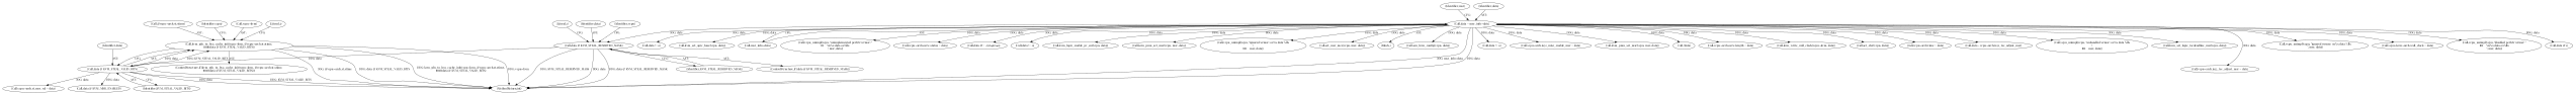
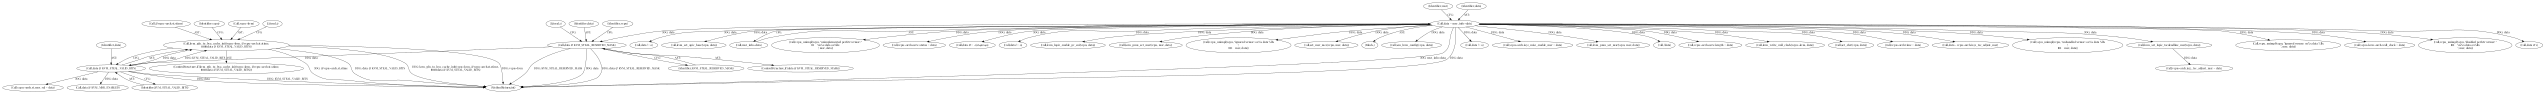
  digraph {
    fontname="Playfair Display"
    node [fontname="Playfair Display"]
    edge [fontname="Playfair Display"]
    n1 [label="(Call,kvm_gfn_to_hva_cache_init(vcpu->kvm, &vcpu->arch.st.stime,\n\t\t\t\t\t\t\tdata & KVM_STEAL_VALID_BITS))"]
    n2 [label="(Call,data & KVM_STEAL_VALID_BITS)"]
    n3 [label="(MethodReturn,int)"]
    n4 [label="(ControlStructure,if (kvm_gfn_to_hva_cache_init(vcpu->kvm, &vcpu->arch.st.stime,\n\t\t\t\t\t\t\tdata & KVM_STEAL_VALID_BITS)))"]
    n5 [label="(Identifier,KVM_STEAL_VALID_BITS)"]
    n6 [label="(Call,vcpu->arch.st.msr_val = data)"]
    n7 [label="(Call,data & KVM_MSR_ENABLED)"]
    n8 [label="(Call,data & KVM_STEAL_RESERVED_MASK)"]
    n9 [label="(ControlStructure,if (data & KVM_STEAL_RESERVED_MASK))"]
    n10 [label="(Identifier,KVM_STEAL_RESERVED_MASK)"]
    n11 [label="(Call,data = msr_info->data)"]
    n12 [label="(Call,data != 0)"]
    n13 [label="(Call,vcpu->arch.ia32_misc_enable_msr = data)"]
    n14 [label="(Call,kvm_pmu_set_msr(vcpu, msr, data))"]
    n15 [label="(Call,!data)"]
    n16 [label="(Call,vcpu->arch.osvw.length = data)"]
    n17 [label="(Call,kvm_write_wall_clock(vcpu->kvm, data))"]
    n18 [label="(Call,set_efer(vcpu, data))"]
    n19 [label="(Call,vcpu->arch.time = data)"]
    n20 [label="(Call,data - vcpu->arch.ia32_tsc_adjust_msr)"]
    n21 [label="(Call,vcpu_unimpl(vcpu, \"unhandled wrmsr: 0x%x data %llx\n\",\n\t\t\t\t    msr, data))"]
    n22 [label="(Call,vcpu->arch.ia32_tsc_adjust_msr = data)"]
    n23 [label="(Call,vcpu_unimpl(vcpu, \"ignored wrmsr: 0x%x data %llx\n\", msr, data))"]
    n24 [label="(Call,vcpu->kvm->arch.wall_clock = data)"]
    n25 [label="(Call,vcpu_unimpl(vcpu, \"disabled perfctr wrmsr: \"\n\t\t\t\t    \"0x%x data 0x%llx\n\", msr, data))"]
    n26 [label="(Call,data & 1)"]
    n27 [label="(Call,data != 0)"]
    n28 [label="(Call,kvm_set_apic_base(vcpu, data))"]
    n29 [label="(Call,msr_info->data)"]
    n30 [label="(Call,vcpu_unimpl(vcpu, \"unimplemented perfctr wrmsr: \"\n\t\t\t    \"0x%x data 0x%llx\n\", msr, data))"]
    n31 [label="(Call,vcpu->arch.osvw.status = data)"]
    n32 [label="(Call,data &= ~(u64)0x40)"]
    n33 [label="(Call,data != 0)"]
    n34 [label="(Call,kvm_lapic_enable_pv_eoi(vcpu, data))"]
    n35 [label="(Call,kvm_pmu_set_msr(vcpu, msr, data))"]
    n36 [label="(Call,vcpu_unimpl(vcpu, \"ignored wrmsr: 0x%x data %llx\n\",\n\t\t\t\t    msr, data))"]
    n37 [label="(Call,set_msr_mce(vcpu, msr, data))"]
    n38 [label="(Block,)"]
    n39 [label="(Call,xen_hvm_config(vcpu, data))"]
    n40 [label="(Call,kvm_set_lapic_tscdeadline_msr(vcpu, data))"]
    n41 [label="(Literal,1)"]
    n42 [label="(Call,&vcpu->arch.st.stime)"]
    n43 [label="(Identifier,vcpu)"]
    n44 [label="(Identifier,data)"]
    n45 [label="(Identifier,data)"]
    n46 [label="(Call,vcpu->kvm)"]
    n47 [label="(Identifier,msr)"]
    n48 [label="(Identifier,data)"]
    n49 [label="(Literal,1)"]
    n50 [label="(Identifier,vcpu)"]
    n1 -> n2 [label="CFG: "]
    n1 -> n3 [label="DDG: &vcpu->arch.st.stime"]
    n1 -> n3 [label="DDG: data & KVM_STEAL_VALID_BITS"]
    n1 -> n3 [label="DDG: kvm_gfn_to_hva_cache_init(vcpu->kvm, &vcpu->arch.st.stime,\n\t\t\t\t\t\t\tdata & KVM_STEAL_VALID_BITS)"]
    n1 -> n3 [label="DDG: vcpu->kvm"]
    n1 -> n4 [label="AST: "]
    n2 -> n1 [label="AST: "]
    n2 -> n1 [label="DDG: data"]
    n2 -> n1 [label="DDG: KVM_STEAL_VALID_BITS"]
    n2 -> n3 [label="DDG: KVM_STEAL_VALID_BITS"]
    n2 -> n3 [label="DDG: data"]
    n2 -> n5 [label="CFG: "]
    n2 -> n6 [label="DDG: data"]
    n2 -> n7 [label="DDG: data"]
    n5 -> n2 [label="AST: "]
    n8 -> n2 [label="DDG: data"]
    n8 -> n3 [label="DDG: data & KVM_STEAL_RESERVED_MASK"]
    n8 -> n3 [label="DDG: KVM_STEAL_RESERVED_MASK"]
    n8 -> n3 [label="DDG: data"]
    n8 -> n9 [label="AST: "]
    n8 -> n10 [label="CFG: "]
    n10 -> n8 [label="AST: "]
    n11 -> n3 [label="DDG: msr_info->data"]
    n11 -> n3 [label="DDG: data"]
    n11 -> n8 [label="DDG: data"]
    n11 -> n12 [label="DDG: data"]
    n11 -> n13 [label="DDG: data"]
    n11 -> n14 [label="DDG: data"]
    n11 -> n15 [label="DDG: data"]
    n11 -> n16 [label="DDG: data"]
    n11 -> n17 [label="DDG: data"]
    n11 -> n18 [label="DDG: data"]
    n11 -> n19 [label="DDG: data"]
    n11 -> n20 [label="DDG: data"]
    n11 -> n21 [label="DDG: data"]
-   n11 -> n22 [label="DDG: data"]
+   n40 -> n22 [label="DDG: data"]
    n11 -> n23 [label="DDG: data"]
    n11 -> n24 [label="DDG: data"]
    n11 -> n25 [label="DDG: data"]
    n11 -> n26 [label="DDG: data"]
    n11 -> n27 [label="DDG: data"]
    n11 -> n28 [label="DDG: data"]
    n11 -> n29 [label="CFG: "]
    n11 -> n30 [label="DDG: data"]
    n11 -> n31 [label="DDG: data"]
    n11 -> n32 [label="DDG: data"]
    n11 -> n33 [label="DDG: data"]
    n11 -> n34 [label="DDG: data"]
    n11 -> n35 [label="DDG: data"]
    n11 -> n36 [label="DDG: data"]
    n11 -> n37 [label="DDG: data"]
    n11 -> n38 [label="AST: "]
    n11 -> n39 [label="DDG: data"]
    n11 -> n40 [label="DDG: data"]
    n29 -> n11 [label="AST: "]
    n41 -> n8 [label="CFG: "]
    n42 -> n1 [label="AST: "]
    n43 -> n1 [label="CFG: "]
    n44 -> n2 [label="AST: "]
    n45 -> n8 [label="AST: "]
    n46 -> n1 [label="AST: "]
    n47 -> n11 [label="CFG: "]
    n48 -> n11 [label="AST: "]
    n49 -> n1 [label="CFG: "]
    n50 -> n8 [label="CFG: "]
  }
